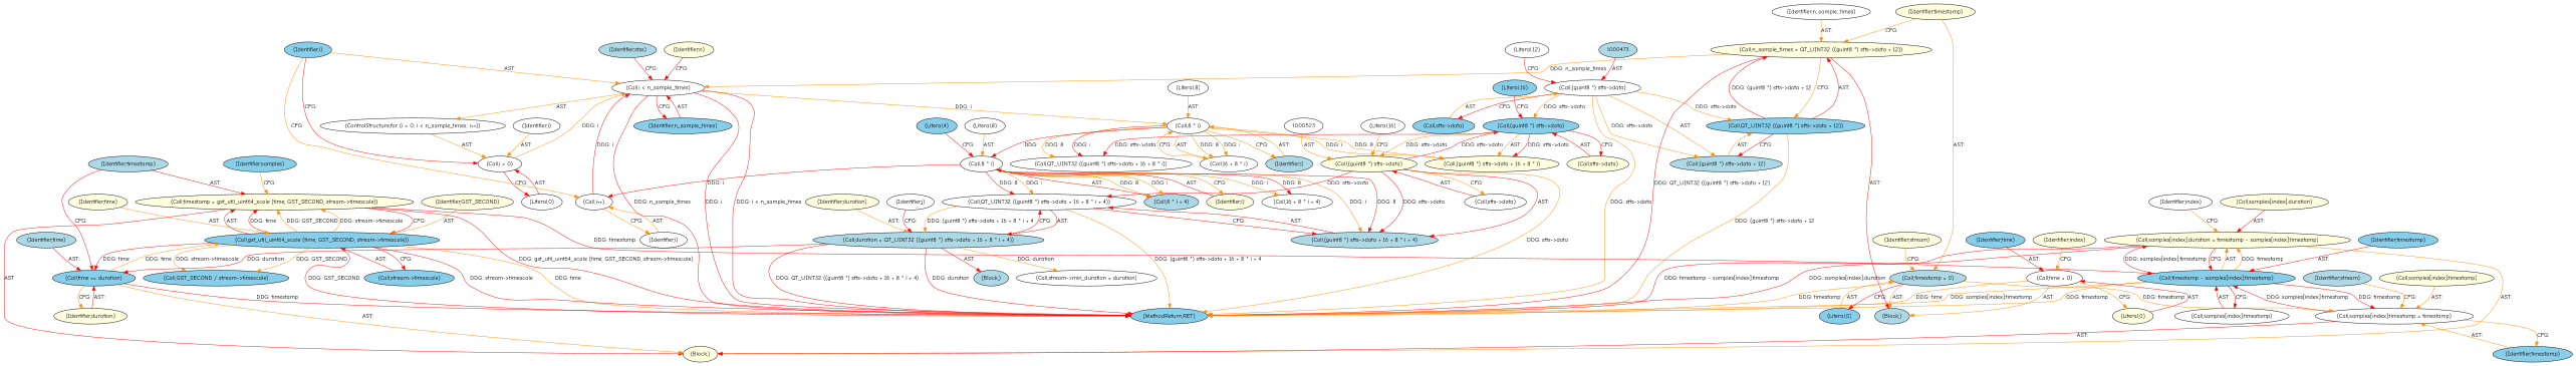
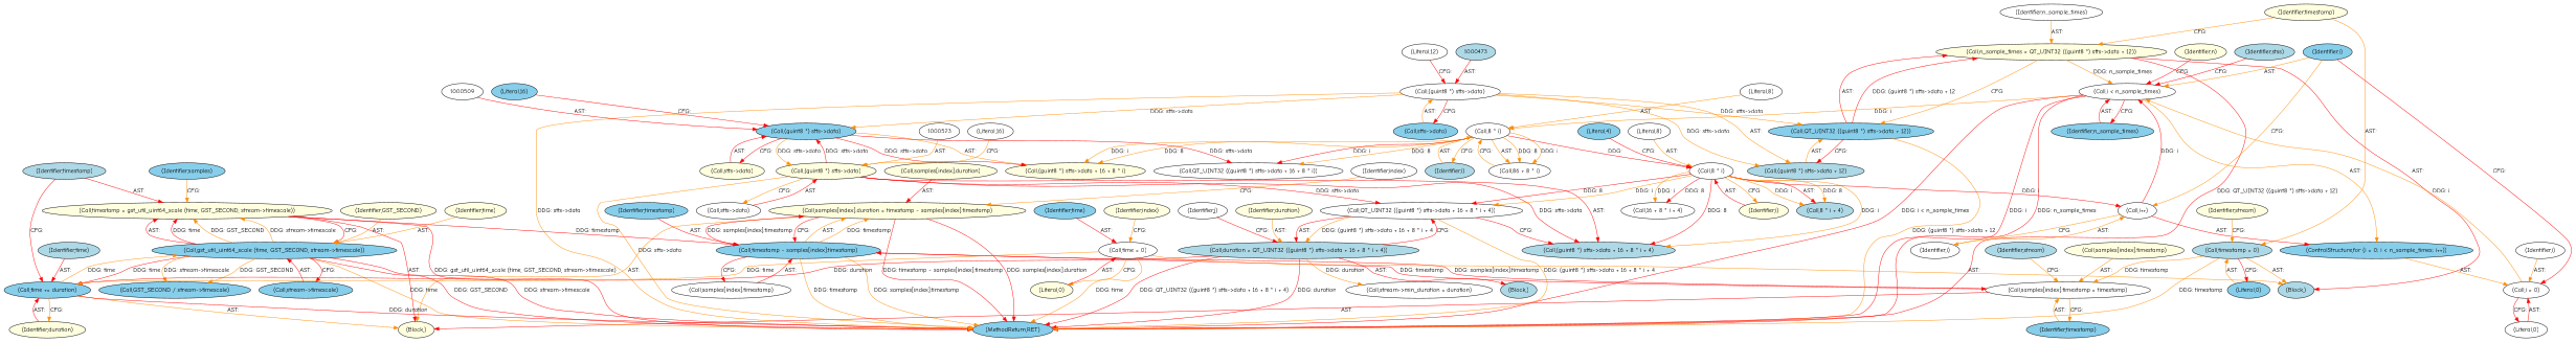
  digraph {
    fontname="Comic Neue"
    node [fillcolor=white fontname="Comic Neue" style=filled]
    edge [color=darkorange fontname="Comic Neue"]
    n1 [fillcolor=lightyellow label="(Call,samples[index].duration = timestamp - samples[index].timestamp)"]
    n2 [fillcolor=skyblue label="(Call,timestamp - samples[index].timestamp)"]
    n3 [fillcolor=lightyellow label="(Block,)"]
    n4 [fillcolor=skyblue label="(MethodReturn,RET)"]
    n5 [label="(Call,samples[index].timestamp = timestamp)"]
    n6 [label="(Call,samples[index].timestamp)"]
    n7 [fillcolor=skyblue label="(Identifier,timestamp)"]
    n8 [fillcolor=lightyellow label="(Call,timestamp = gst_util_uint64_scale (time, GST_SECOND, stream->timescale))"]
    n9 [fillcolor=skyblue label="(Call,gst_util_uint64_scale (time, GST_SECOND, stream->timescale))"]
    n10 [fillcolor=skyblue label="(Call,time += duration)"]
    n11 [fillcolor=skyblue label="(Call,GST_SECOND / stream->timescale)"]
    n12 [fillcolor=skyblue label="(Call,stream->timescale)"]
    n13 [fillcolor=lightyellow label="(Identifier,duration)"]
    n14 [fillcolor=lightblue label="(Call,duration = QT_UINT32 ((guint8 *) stts->data + 16 + 8 * i + 4))"]
    n15 [label="(Call,QT_UINT32 ((guint8 *) stts->data + 16 + 8 * i + 4))"]
    n16 [fillcolor=lightblue label="(Block,)"]
    n17 [label="(Call,stream->min_duration = duration)"]
    n18 [fillcolor=lightblue label="(Call,(guint8 *) stts->data + 16 + 8 * i + 4)"]
    n19 [fillcolor=lightyellow label="(Call,(guint8 *) stts->data)"]
    n20 [fillcolor=skyblue label="(Call,(guint8 *) stts->data)"]
    n21 [label="(Call,stts->data)"]
    n22 [fillcolor=lightyellow label="(Call,(guint8 *) stts->data + 16 + 8 * i)"]
    n23 [label="(Call,QT_UINT32 ((guint8 *) stts->data + 16 + 8 * i))"]
    n24 [fillcolor=lightyellow label="(Call,stts->data)"]
    n25 [label="(Call,(guint8 *) stts->data)"]
    n26 [fillcolor=skyblue label="(Call,QT_UINT32 ((guint8 *) stts->data + 12))"]
    n27 [fillcolor=lightblue label="(Call,(guint8 *) stts->data + 12)"]
    n28 [fillcolor=skyblue label="(Call,stts->data)"]
    n29 [fillcolor=lightyellow label="(Call,n_sample_times = QT_UINT32 ((guint8 *) stts->data + 12))"]
    n30 [label="(Call,8 * i)"]
    n31 [label="(Call,i++)"]
    n32 [fillcolor=lightyellow label="(Identifier,i)"]
    n33 [fillcolor=lightblue label="(Call,8 * i + 4)"]
    n34 [label="(Call,16 + 8 * i + 4)"]
    n35 [label="(Call,i < n_sample_times)"]
-   n36 [label="(ControlStructure,for (i = 0; i < n_sample_times; i++))"]
+   n36 [fillcolor=skyblue label="(ControlStructure,for (i = 0; i < n_sample_times; i++))"]
    n37 [label="(Identifier,i)"]
    n38 [label="(Call,8 * i)"]
    n39 [fillcolor=lightblue label="(Identifier,i)"]
-   n40 [label="(Call,16 + 8 * i)"]
+   n40 [label="(Call,86 + 8 * i)"]
    n41 [fillcolor=skyblue label="(Identifier,n_sample_times)"]
    n42 [label="(Call,i = 0)"]
    n43 [label="(Literal,0)"]
    n44 [fillcolor=lightblue label="(Block,)"]
    n45 [label="(Call,time = 0)"]
    n46 [fillcolor=lightyellow label="(Literal,0)"]
    n47 [fillcolor=lightblue label="(Call,timestamp = 0)"]
    n48 [fillcolor=skyblue label="(Literal,0)"]
    n49 [fillcolor=skyblue label="(Identifier,i)"]
    n50 [fillcolor=lightblue label="(Identifier,time)"]
    n51 [fillcolor=lightblue label="(Identifier,stss)"]
    n52 [label="(Identifier,i)"]
    n53 [label="(Literal,16)"]
    n54 [fillcolor=lightblue label="(Identifier,stream)"]
    n55 [fillcolor=lightyellow label="(Identifier,index)"]
    n56 [label="(Identifier,j)"]
    n57 [label="(Literal,8)"]
    n58 [fillcolor=lightyellow label="(Call,samples[index].duration)"]
    n59 [fillcolor=skyblue label="(Literal,16)"]
    n60 [fillcolor=lightyellow label="(Call,samples[index].timestamp)"]
    n61 [fillcolor=lightyellow label="(Identifier,GST_SECOND)"]
    n62 [fillcolor=skyblue label="(Identifier,samples)"]
    n63 [fillcolor=lightyellow label="(Identifier,duration)"]
    n64 [label="(Literal,12)"]
    n65 [fillcolor=lightyellow label="(Identifier,stream)"]
    n66 [label="(Literal,8)"]
    n67 [fillcolor=skyblue label="(Literal,4)"]
    n68 [label="(Identifier,n_sample_times)"]
    n69 [label="(Identifier,index)"]
    n70 [fillcolor=lightyellow label="(Identifier,time)"]
    n71 [fillcolor=skyblue label="(Identifier,time)"]
    n72 [fillcolor=lightblue label="(Identifier,timestamp)"]
    n73 [fillcolor=lightyellow label="(Identifier,n)"]
    n74 [fillcolor=lightyellow label="(Identifier,timestamp)"]
    n75 [fillcolor=skyblue label="(Identifier,timestamp)"]
    1000523
+   1000509
    1000473 [fillcolor=lightblue]
    n1 -> n2 [color=red label="CFG: "]
    n1 -> n3 [label="AST: "]
    n1 -> n4 [color=red label="DDG: timestamp - samples[index].timestamp"]
    n1 -> n4 [color=red label="DDG: samples[index].duration"]
    n2 -> n1 [label="AST: "]
    n2 -> n1 [label="DDG: timestamp"]
    n2 -> n1 [color=red label="DDG: samples[index].timestamp"]
    n2 -> n4 [label="DDG: timestamp"]
    n2 -> n4 [label="DDG: samples[index].timestamp"]
    n2 -> n5 [color=red label="DDG: timestamp"]
    n2 -> n6 [color=red label="CFG: "]
    n5 -> n2 [color=red label="DDG: samples[index].timestamp"]
    n5 -> n3 [color=red label="AST: "]
    n5 -> n7 [label="CFG: "]
    n6 -> n2 [color=red label="AST: "]
    n7 -> n5 [label="AST: "]
    n8 -> n2 [color=red label="DDG: timestamp"]
    n8 -> n3 [color=red label="AST: "]
    n8 -> n4 [color=red label="DDG: gst_util_uint64_scale (time, GST_SECOND, stream->timescale)"]
    n8 -> n9 [color=red label="CFG: "]
    n9 -> n4 [label="DDG: time"]
    n9 -> n4 [color=red label="DDG: GST_SECOND"]
    n9 -> n4 [color=red label="DDG: stream->timescale"]
    n9 -> n8 [color=red label="AST: "]
    n9 -> n8 [color=red label="DDG: time"]
    n9 -> n8 [label="DDG: GST_SECOND"]
    n9 -> n8 [label="DDG: stream->timescale"]
    n9 -> n10 [color=red label="DDG: time"]
    n9 -> n11 [label="DDG: GST_SECOND"]
    n9 -> n11 [label="DDG: stream->timescale"]
    n9 -> n12 [color=red label="CFG: "]
    n10 -> n3 [label="AST: "]
-   n10 -> n4 [color=red label="DDG: timestamp"]
+   n10 -> n4 [color=red label="DDG: duration"]
    n10 -> n9 [label="DDG: time"]
    n10 -> n13 [label="CFG: "]
    n12 -> n9 [color=red label="AST: "]
    n13 -> n10 [color=red label="AST: "]
    n14 -> n4 [color=red label="DDG: QT_UINT32 ((guint8 *) stts->data + 16 + 8 * i + 4)"]
    n14 -> n4 [color=red label="DDG: duration"]
    n14 -> n10 [color=red label="DDG: duration"]
    n14 -> n15 [color=red label="CFG: "]
    n14 -> n16 [color=red label="AST: "]
    n14 -> n17 [label="DDG: duration"]
    n15 -> n4 [label="DDG: (guint8 *) stts->data + 16 + 8 * i + 4"]
    n15 -> n14 [color=red label="AST: "]
    n15 -> n14 [label="DDG: (guint8 *) stts->data + 16 + 8 * i + 4"]
    n15 -> n18 [color=red label="CFG: "]
-   n18 -> n15 [color=red label="AST: "]
    n19 -> n4 [label="DDG: stts->data"]
    n19 -> n15 [color=red label="DDG: stts->data"]
    n19 -> n18 [color=red label="AST: "]
    n19 -> n18 [color=red label="DDG: stts->data"]
    n19 -> n20 [color=red label="DDG: stts->data"]
    n19 -> n21 [label="CFG: "]
    n20 -> n19 [label="DDG: stts->data"]
    n20 -> n22 [label="AST: "]
    n20 -> n22 [color=red label="DDG: stts->data"]
    n20 -> n23 [color=red label="DDG: stts->data"]
    n20 -> n24 [color=red label="CFG: "]
    n21 -> n19 [color=red label="AST: "]
    n24 -> n20 [color=red label="AST: "]
    n25 -> n4 [label="DDG: stts->data"]
    n25 -> n20 [label="DDG: stts->data"]
    n25 -> n26 [label="DDG: stts->data"]
    n25 -> n27 [label="AST: "]
    n25 -> n27 [label="DDG: stts->data"]
    n25 -> n28 [color=red label="CFG: "]
    n26 -> n4 [label="DDG: (guint8 *) stts->data + 12"]
    n26 -> n27 [color=red label="CFG: "]
    n26 -> n29 [color=red label="AST: "]
    n26 -> n29 [color=red label="DDG: (guint8 *) stts->data + 12"]
    n27 -> n26 [label="AST: "]
    n28 -> n25 [label="AST: "]
    n29 -> n4 [color=red label="DDG: QT_UINT32 ((guint8 *) stts->data + 12)"]
    n29 -> n26 [label="CFG: "]
    n29 -> n35 [label="DDG: n_sample_times"]
    n29 -> n44 [color=red label="AST: "]
    n30 -> n15 [color=red label="DDG: 8"]
    n30 -> n15 [label="DDG: i"]
    n30 -> n18 [color=red label="DDG: 8"]
    n30 -> n18 [label="DDG: i"]
    n30 -> n31 [color=red label="DDG: i"]
    n30 -> n32 [label="CFG: "]
    n30 -> n33 [color=red label="AST: "]
    n30 -> n33 [label="DDG: 8"]
    n30 -> n33 [label="DDG: i"]
    n30 -> n34 [color=red label="DDG: 8"]
    n30 -> n34 [label="DDG: i"]
    n31 -> n35 [color=red label="DDG: i"]
+   n31 -> n36 [color=red label="AST: "]
    n31 -> n37 [label="CFG: "]
    n32 -> n30 [color=red label="AST: "]
    n35 -> n4 [color=red label="DDG: n_sample_times"]
    n35 -> n4 [color=red label="DDG: i < n_sample_times"]
    n35 -> n4 [color=red label="DDG: i"]
    n35 -> n36 [label="AST: "]
    n35 -> n38 [label="DDG: i"]
    n35 -> n41 [color=red label="CFG: "]
    n36 -> n42 [label="AST: "]
    n37 -> n31 [label="AST: "]
    n38 -> n22 [label="DDG: 8"]
    n38 -> n22 [label="DDG: i"]
    n38 -> n23 [label="DDG: 8"]
    n38 -> n23 [color=red label="DDG: i"]
    n38 -> n30 [color=red label="DDG: i"]
    n38 -> n39 [label="CFG: "]
    n38 -> n40 [label="AST: "]
    n38 -> n40 [label="DDG: 8"]
    n38 -> n40 [label="DDG: i"]
    n39 -> n38 [label="AST: "]
    n40 -> n38 [label="CFG: "]
    n41 -> n35 [color=red label="AST: "]
    n42 -> n35 [label="DDG: i"]
    n42 -> n43 [color=red label="CFG: "]
    n43 -> n42 [color=red label="AST: "]
    n45 -> n4 [label="DDG: time"]
+   n45 -> n10 [label="DDG: time"]
    n45 -> n44 [label="AST: "]
    n45 -> n46 [label="CFG: "]
    n46 -> n45 [color=red label="AST: "]
    n47 -> n4 [label="DDG: timestamp"]
    n47 -> n5 [label="DDG: timestamp"]
    n47 -> n44 [label="AST: "]
    n47 -> n48 [color=red label="CFG: "]
    n48 -> n47 [label="AST: "]
    n49 -> n31 [label="CFG: "]
    n49 -> n35 [label="AST: "]
    n49 -> n42 [color=red label="CFG: "]
    n50 -> n10 [color=red label="AST: "]
    n51 -> n35 [color=red label="CFG: "]
    n52 -> n42 [label="AST: "]
    n53 -> n19 [label="CFG: "]
    n54 -> n5 [label="CFG: "]
    n55 -> n45 [label="CFG: "]
    n56 -> n14 [color=red label="CFG: "]
    n57 -> n38 [label="AST: "]
    n58 -> n1 [color=red label="AST: "]
    n59 -> n20 [color=red label="CFG: "]
    n60 -> n5 [label="AST: "]
    n61 -> n9 [label="AST: "]
    n62 -> n8 [label="CFG: "]
    n63 -> n14 [label="AST: "]
    n64 -> n25 [color=red label="CFG: "]
    n65 -> n47 [label="CFG: "]
    n66 -> n30 [label="AST: "]
    n67 -> n30 [color=red label="CFG: "]
    n68 -> n29 [label="AST: "]
    n69 -> n1 [label="CFG: "]
    n70 -> n9 [label="AST: "]
    n71 -> n45 [color=red label="AST: "]
    n72 -> n8 [color=red label="AST: "]
    n72 -> n10 [color=red label="CFG: "]
    n73 -> n35 [color=red label="CFG: "]
    n74 -> n29 [label="CFG: "]
    n74 -> n47 [label="AST: "]
    n75 -> n2 [color=red label="AST: "]
    1000523 -> n19 [label="AST: "]
+   1000509 -> n20 [color=red label="AST: "]
    1000473 -> n25 [color=red label="AST: "]
  }
